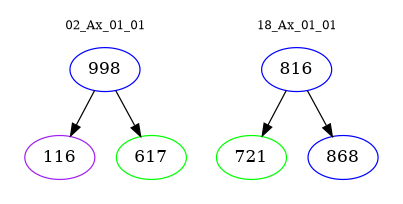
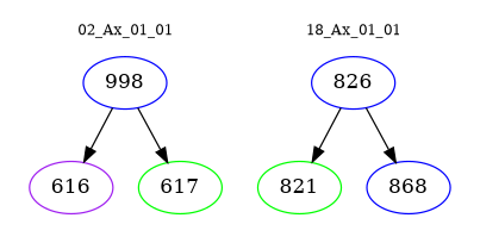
  digraph {
    node [color=blue]
    edge [color=black]
    n1 [label=998]
-   n2 [color=purple label=116]
+   n2 [color=purple label=616]
    n3 [color=green label=617]
-   n4 [label=816]
-   n5 [color=green label=721]
+   n4 [label=826]
+   n5 [color=green label=821]
    n6 [label=868]
    subgraph cluster_1 {
      color=white
      fontsize=10
      label="02_Ax_01_01"
      n1
      n2
      n3
    }
    subgraph cluster_2 {
      color=white
      fontsize=10
      label="18_Ax_01_01"
      n4
      n5
      n6
    }
    n1 -> n2
    n1 -> n3
    n4 -> n5
    n4 -> n6
  }
